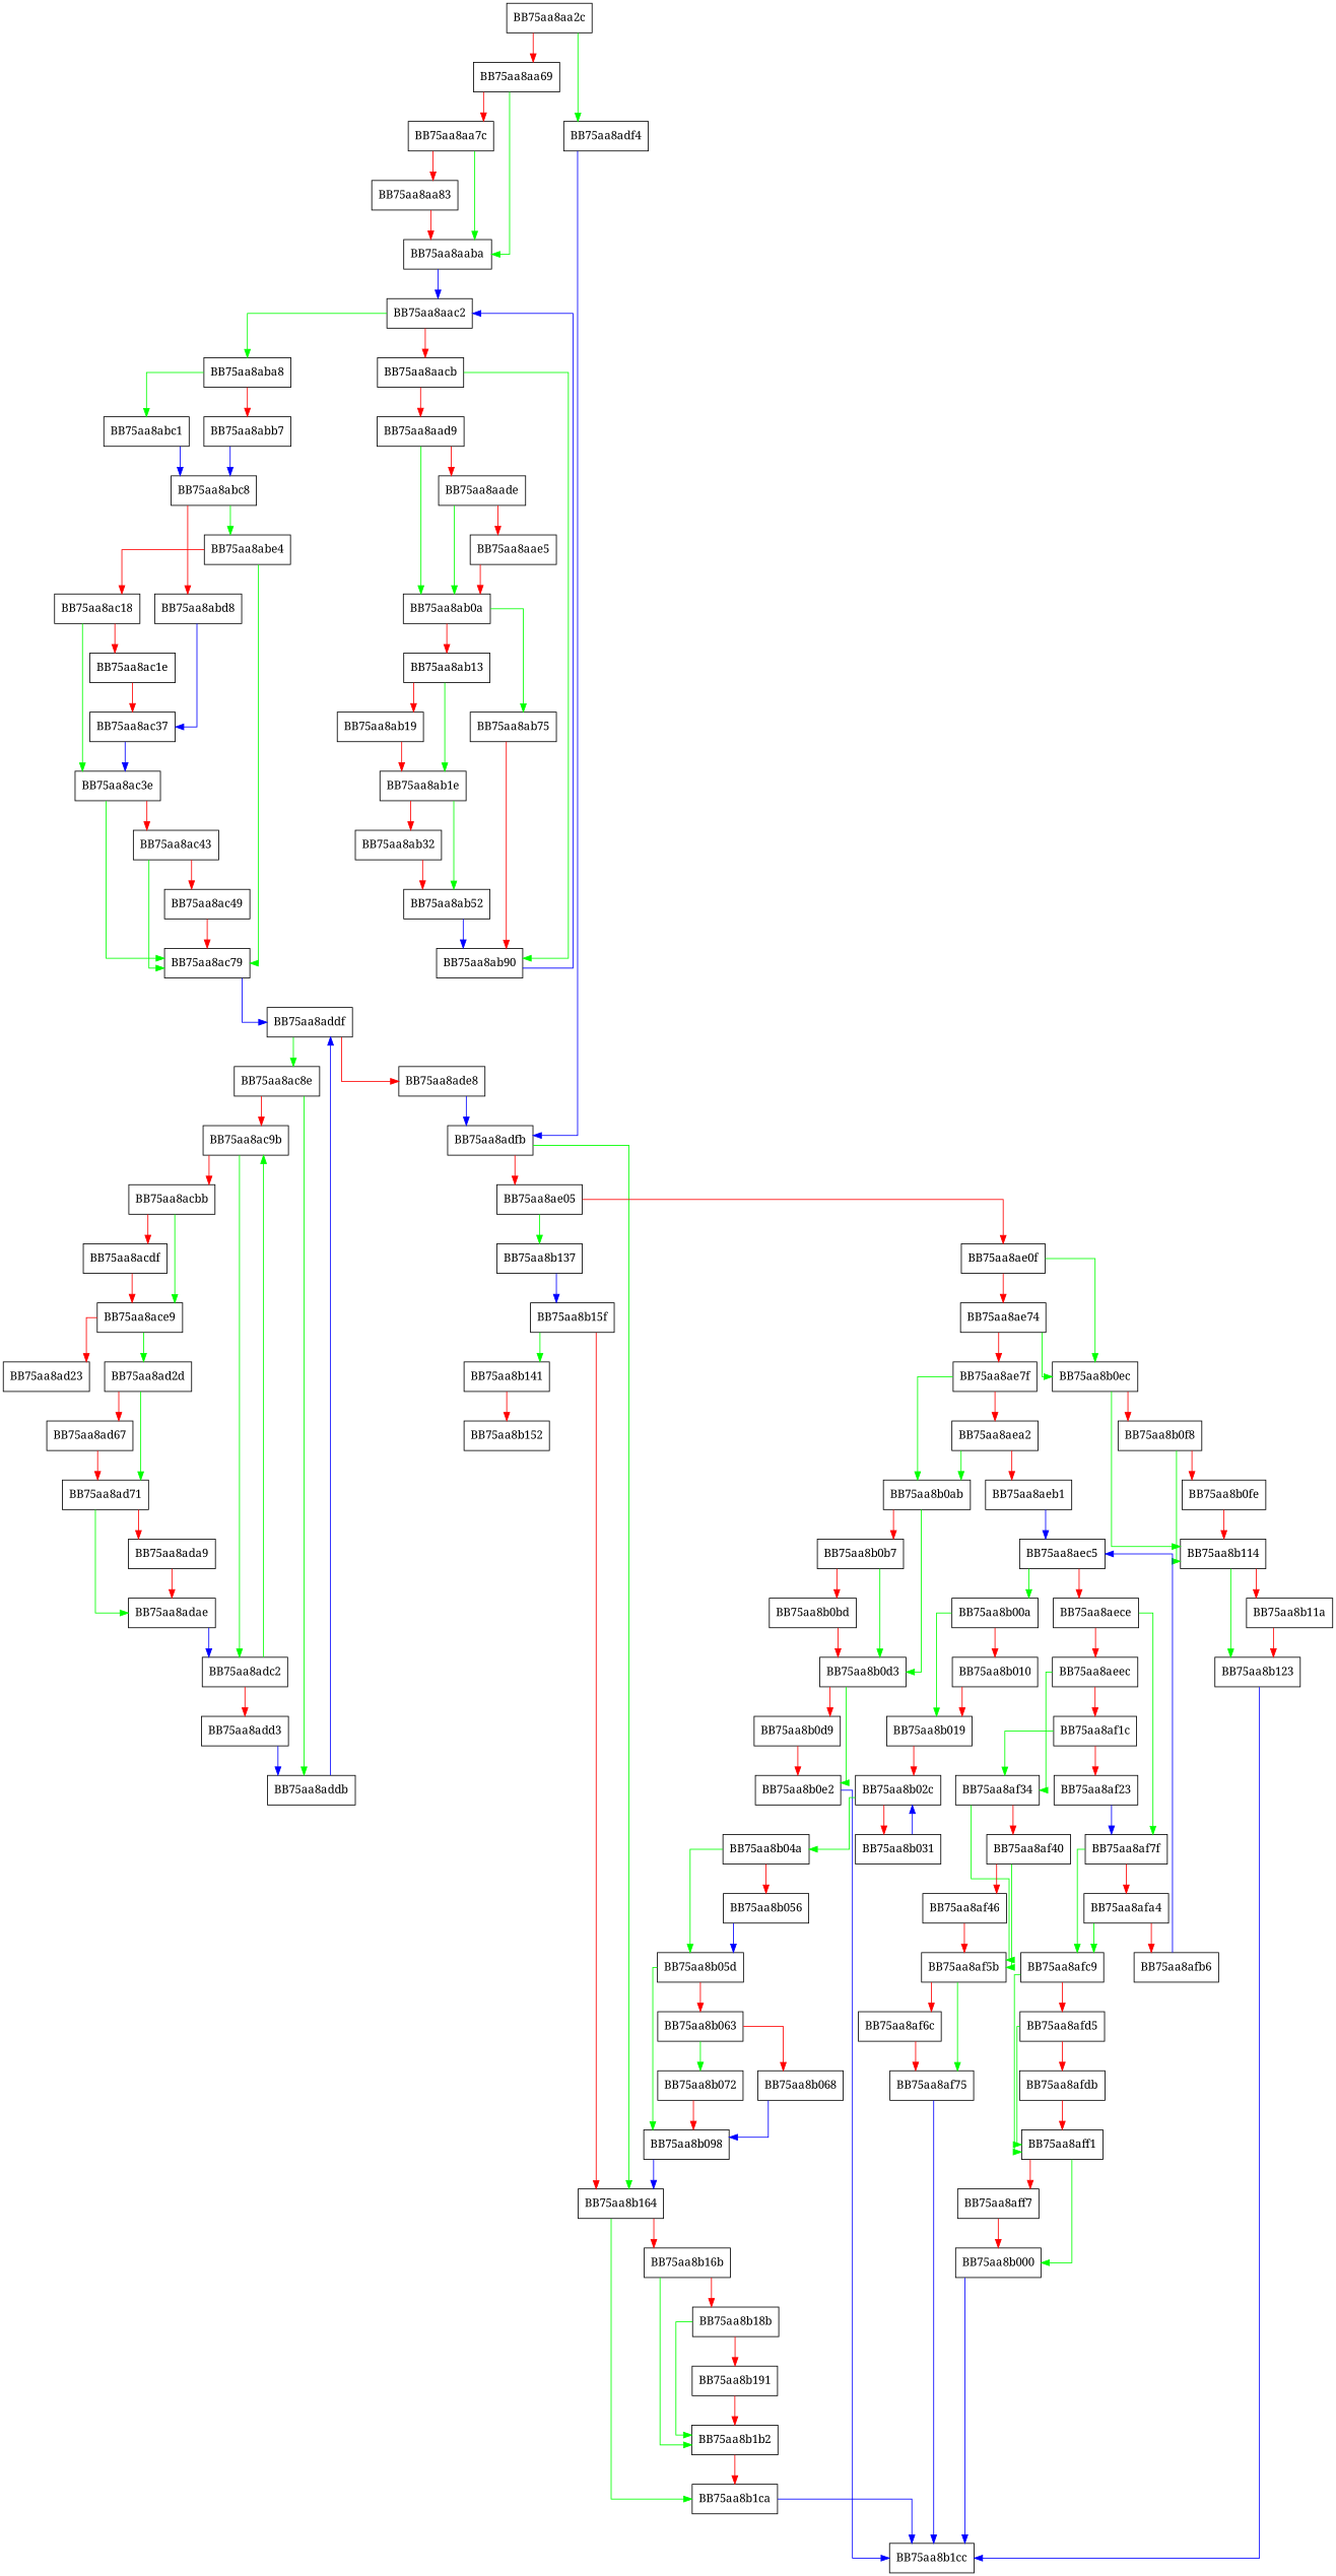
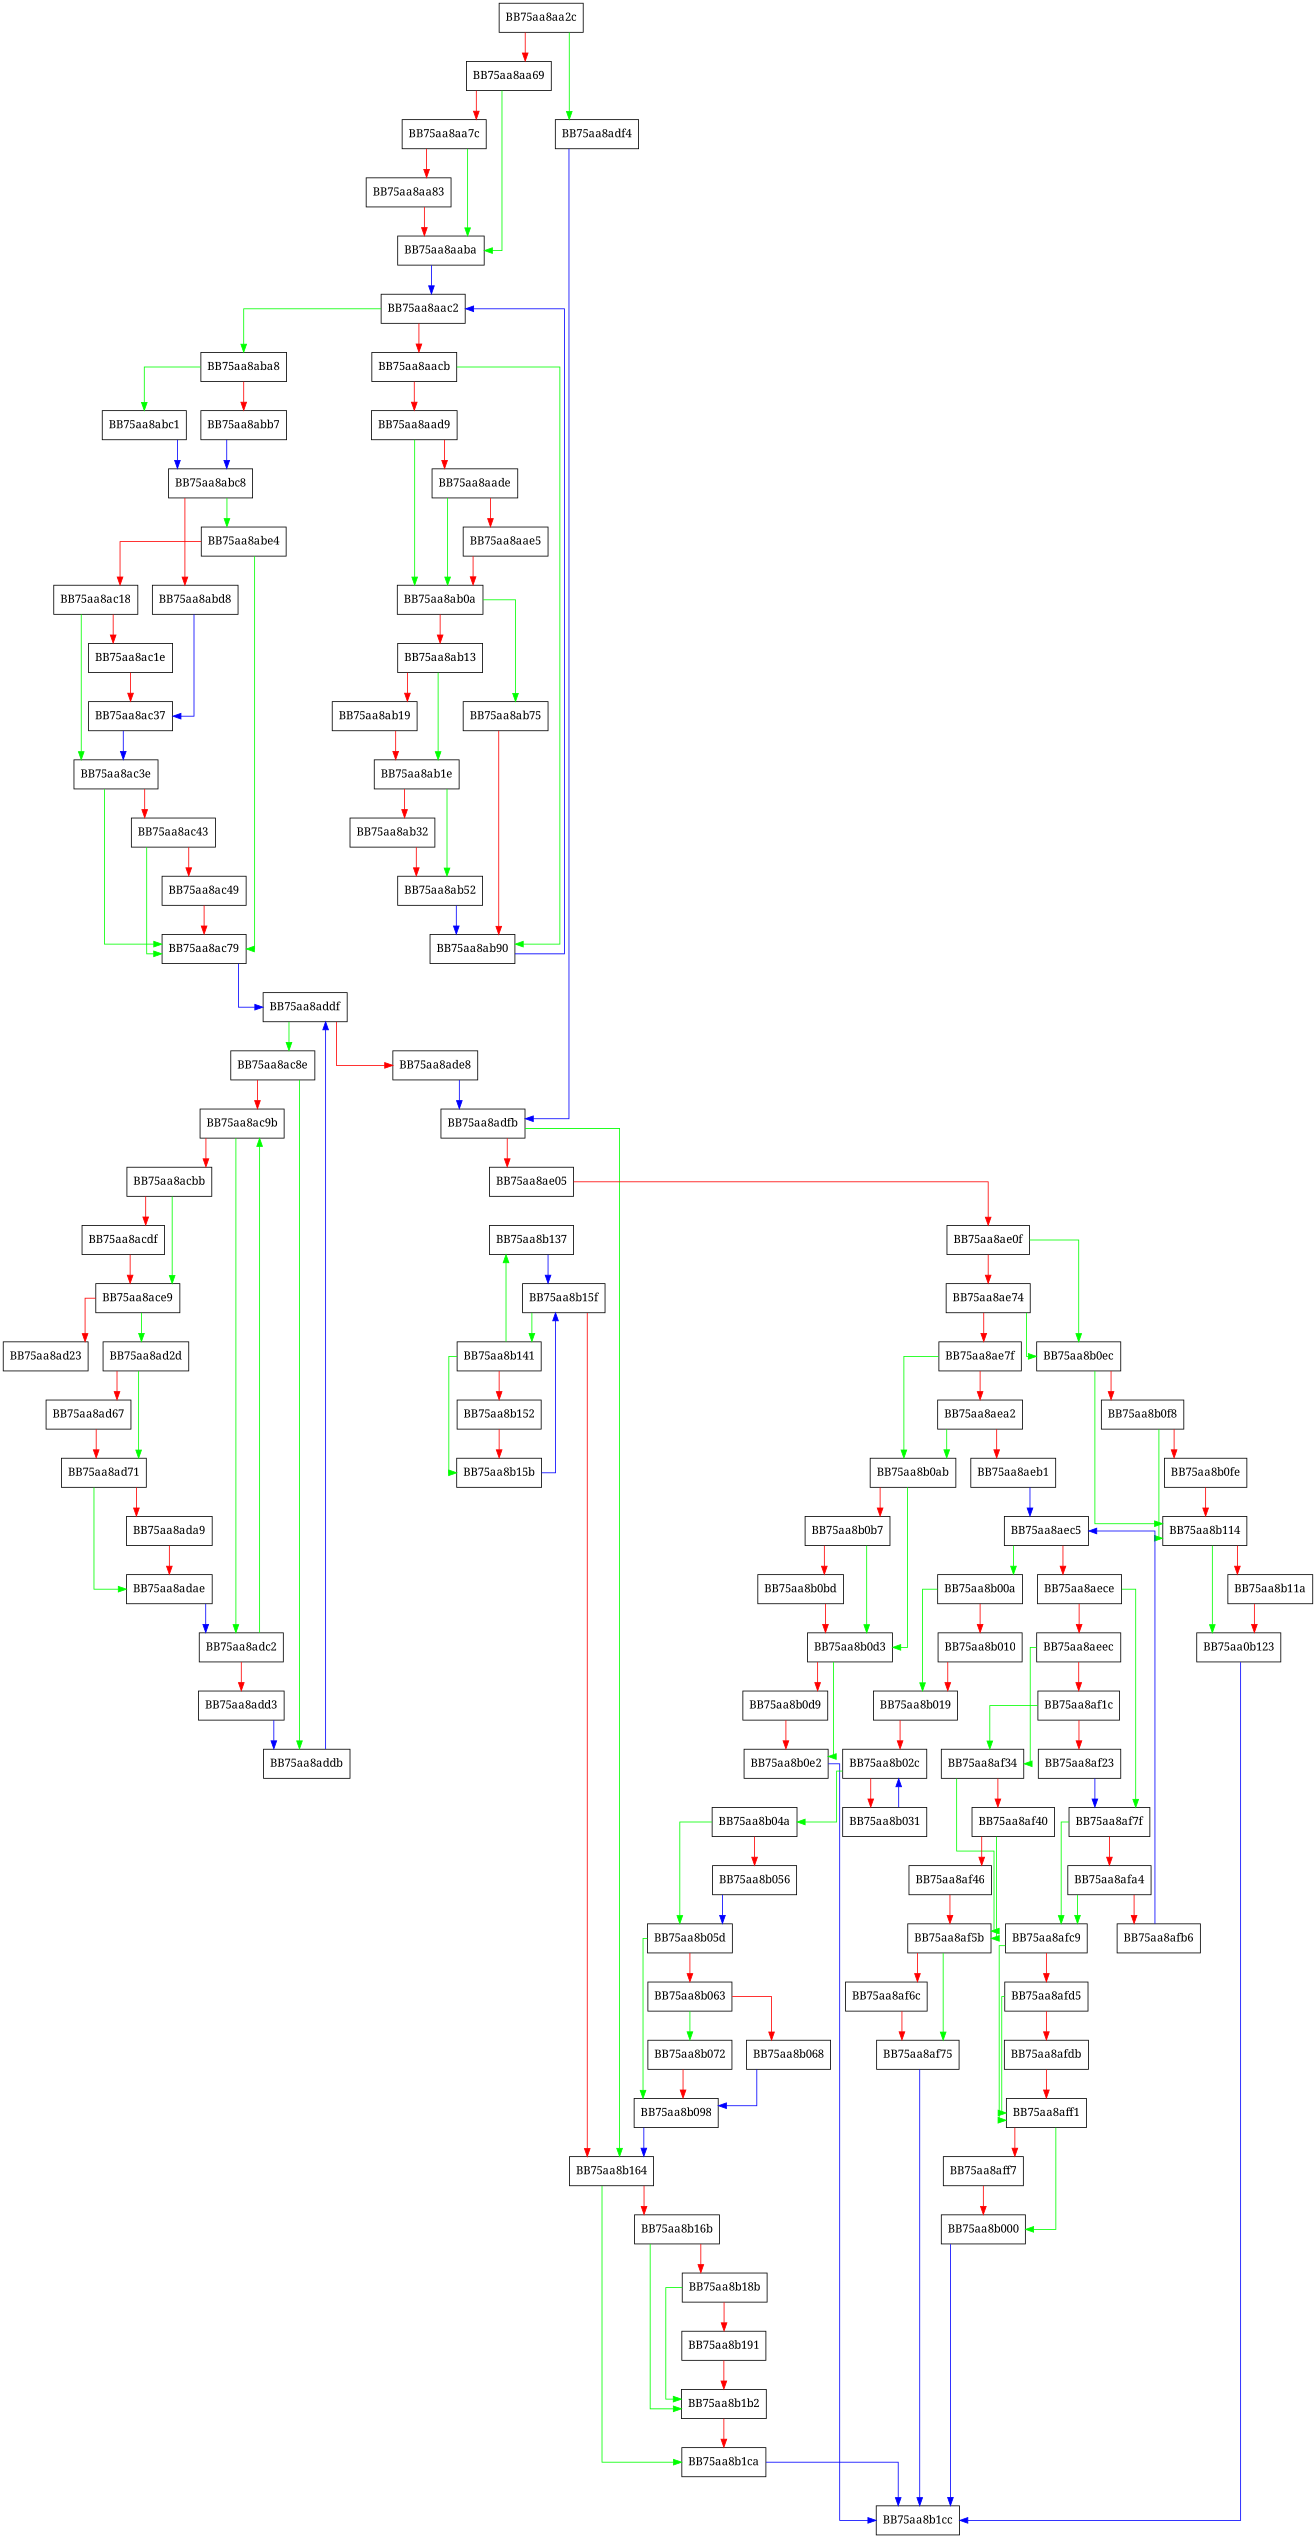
  digraph {
    fontname="Noto Serif"
    splines=ortho
    node [fontname="Noto Serif" shape=box]
    edge [color=red fontname="Noto Serif"]
    BB75aa8aa2c
    BB75aa8adf4
    BB75aa8aa69
    BB75aa8adfb
    BB75aa8aaba
    BB75aa8aa7c
    BB75aa8b164
    BB75aa8ae05
    BB75aa8aac2
    BB75aa8aa83
    BB75aa8aba8
    BB75aa8aacb
    BB75aa8abc1
    BB75aa8abb7
    BB75aa8ab90
    BB75aa8aad9
    BB75aa8abc8
    BB75aa8ab0a
    BB75aa8aade
    BB75aa8ab75
    BB75aa8ab13
    BB75aa8aae5
    BB75aa8ab1e
    BB75aa8ab19
    BB75aa8ab52
    BB75aa8ab32
    BB75aa8abe4
    BB75aa8abd8
    BB75aa8ac79
    BB75aa8ac18
    BB75aa8ac37
    BB75aa8addf
    BB75aa8ac3e
    BB75aa8ac1e
    BB75aa8ac43
    BB75aa8ac8e
    BB75aa8ade8
    BB75aa8ac49
    BB75aa8addb
    BB75aa8ac9b
    BB75aa8adc2
    BB75aa8acbb
    BB75aa8add3
    BB75aa8ace9
    BB75aa8acdf
    BB75aa8ad2d
    BB75aa8ad23
    BB75aa8ad71
    BB75aa8ad67
    BB75aa8adae
    BB75aa8ada9
    BB75aa8b1ca
    BB75aa8b16b
    BB75aa8b137
    BB75aa8ae0f
    BB75aa8b1cc
    BB75aa8b1b2
    BB75aa8b18b
    BB75aa8b15f
    BB75aa8b0ec
    BB75aa8ae74
    BB75aa8b141
    BB75aa8b114
    BB75aa8b0f8
    BB75aa8ae7f
-   BB75aa8b123
+   BB75aa8b123 [label=BB75aa0b123]
    BB75aa8b11a
    BB75aa8b0fe
    BB75aa8b0ab
    BB75aa8aea2
    BB75aa8b0d3
    BB75aa8b0b7
    BB75aa8aeb1
    BB75aa8b0e2
    BB75aa8b0d9
    BB75aa8b0bd
    BB75aa8aec5
    BB75aa8b00a
    BB75aa8aece
    BB75aa8b019
    BB75aa8b010
    BB75aa8af7f
    BB75aa8aeec
    BB75aa8b02c
    BB75aa8afc9
    BB75aa8afa4
    BB75aa8af34
    BB75aa8af1c
    BB75aa8aff1
    BB75aa8afd5
    BB75aa8afb6
    BB75aa8af5b
    BB75aa8af40
    BB75aa8af23
    BB75aa8af75
    BB75aa8af6c
    BB75aa8af46
    BB75aa8b000
    BB75aa8aff7
    BB75aa8afdb
    BB75aa8b04a
    BB75aa8b031
    BB75aa8b05d
    BB75aa8b056
    BB75aa8b098
    BB75aa8b063
    BB75aa8b072
    BB75aa8b068
+   BB75aa8b15b
    BB75aa8b152
    BB75aa8b191
    BB75aa8aa2c -> BB75aa8adf4 [color=green]
    BB75aa8aa2c -> BB75aa8aa69
    BB75aa8adf4 -> BB75aa8adfb [color=blue]
    BB75aa8aa69 -> BB75aa8aaba [color=green]
    BB75aa8aa69 -> BB75aa8aa7c
    BB75aa8adfb -> BB75aa8b164 [color=green]
    BB75aa8adfb -> BB75aa8ae05
    BB75aa8aaba -> BB75aa8aac2 [color=blue]
    BB75aa8aa7c -> BB75aa8aaba [color=green]
    BB75aa8aa7c -> BB75aa8aa83
    BB75aa8b164 -> BB75aa8b1ca [color=green]
    BB75aa8b164 -> BB75aa8b16b
-   BB75aa8ae05 -> BB75aa8b137 [color=green]
+   BB75aa8b141 -> BB75aa8b137 [color=green]
    BB75aa8ae05 -> BB75aa8ae0f
    BB75aa8aac2 -> BB75aa8aba8 [color=green]
    BB75aa8aac2 -> BB75aa8aacb
    BB75aa8aa83 -> BB75aa8aaba
    BB75aa8aba8 -> BB75aa8abc1 [color=green]
    BB75aa8aba8 -> BB75aa8abb7
    BB75aa8aacb -> BB75aa8ab90 [color=green]
    BB75aa8aacb -> BB75aa8aad9
    BB75aa8abc1 -> BB75aa8abc8 [color=blue]
    BB75aa8abb7 -> BB75aa8abc8 [color=blue]
    BB75aa8ab90 -> BB75aa8aac2 [color=blue]
    BB75aa8aad9 -> BB75aa8ab0a [color=green]
    BB75aa8aad9 -> BB75aa8aade
    BB75aa8abc8 -> BB75aa8abe4 [color=green]
    BB75aa8abc8 -> BB75aa8abd8
    BB75aa8ab0a -> BB75aa8ab75 [color=green]
    BB75aa8ab0a -> BB75aa8ab13
    BB75aa8aade -> BB75aa8ab0a [color=green]
    BB75aa8aade -> BB75aa8aae5
    BB75aa8ab75 -> BB75aa8ab90
    BB75aa8ab13 -> BB75aa8ab1e [color=green]
    BB75aa8ab13 -> BB75aa8ab19
    BB75aa8aae5 -> BB75aa8ab0a
    BB75aa8ab1e -> BB75aa8ab52 [color=green]
    BB75aa8ab1e -> BB75aa8ab32
    BB75aa8ab19 -> BB75aa8ab1e
    BB75aa8ab52 -> BB75aa8ab90 [color=blue]
    BB75aa8ab32 -> BB75aa8ab52
    BB75aa8abe4 -> BB75aa8ac79 [color=green]
    BB75aa8abe4 -> BB75aa8ac18
    BB75aa8abd8 -> BB75aa8ac37 [color=blue]
    BB75aa8ac79 -> BB75aa8addf [color=blue]
    BB75aa8ac18 -> BB75aa8ac3e [color=green]
    BB75aa8ac18 -> BB75aa8ac1e
    BB75aa8ac37 -> BB75aa8ac3e [color=blue]
    BB75aa8addf -> BB75aa8ac8e [color=green]
    BB75aa8addf -> BB75aa8ade8
    BB75aa8ac3e -> BB75aa8ac79 [color=green]
    BB75aa8ac3e -> BB75aa8ac43
    BB75aa8ac1e -> BB75aa8ac37
    BB75aa8ac43 -> BB75aa8ac79 [color=green]
    BB75aa8ac43 -> BB75aa8ac49
    BB75aa8ac8e -> BB75aa8addb [color=green]
    BB75aa8ac8e -> BB75aa8ac9b
    BB75aa8ade8 -> BB75aa8adfb [color=blue]
    BB75aa8ac49 -> BB75aa8ac79
    BB75aa8addb -> BB75aa8addf [color=blue]
    BB75aa8ac9b -> BB75aa8adc2 [color=green]
    BB75aa8ac9b -> BB75aa8acbb
    BB75aa8adc2 -> BB75aa8ac9b [color=green]
    BB75aa8adc2 -> BB75aa8add3
    BB75aa8acbb -> BB75aa8ace9 [color=green]
    BB75aa8acbb -> BB75aa8acdf
    BB75aa8add3 -> BB75aa8addb [color=blue]
    BB75aa8ace9 -> BB75aa8ad2d [color=green]
    BB75aa8ace9 -> BB75aa8ad23
    BB75aa8acdf -> BB75aa8ace9
    BB75aa8ad2d -> BB75aa8ad71 [color=green]
    BB75aa8ad2d -> BB75aa8ad67
    BB75aa8ad71 -> BB75aa8adae [color=green]
    BB75aa8ad71 -> BB75aa8ada9
    BB75aa8ad67 -> BB75aa8ad71
    BB75aa8adae -> BB75aa8adc2 [color=blue]
    BB75aa8ada9 -> BB75aa8adae
    BB75aa8b1ca -> BB75aa8b1cc [color=blue]
    BB75aa8b16b -> BB75aa8b1b2 [color=green]
    BB75aa8b16b -> BB75aa8b18b
    BB75aa8b137 -> BB75aa8b15f [color=blue]
    BB75aa8ae0f -> BB75aa8b0ec [color=green]
    BB75aa8ae0f -> BB75aa8ae74
    BB75aa8b1b2 -> BB75aa8b1ca
    BB75aa8b18b -> BB75aa8b1b2 [color=green]
    BB75aa8b18b -> BB75aa8b191
    BB75aa8b15f -> BB75aa8b164
    BB75aa8b15f -> BB75aa8b141 [color=green]
    BB75aa8b0ec -> BB75aa8b114 [color=green]
    BB75aa8b0ec -> BB75aa8b0f8
    BB75aa8ae74 -> BB75aa8b0ec [color=green]
    BB75aa8ae74 -> BB75aa8ae7f
+   BB75aa8b141 -> BB75aa8b15b [color=green]
    BB75aa8b141 -> BB75aa8b152
    BB75aa8b114 -> BB75aa8b123 [color=green]
    BB75aa8b114 -> BB75aa8b11a
    BB75aa8b0f8 -> BB75aa8b114 [color=green]
    BB75aa8b0f8 -> BB75aa8b0fe
    BB75aa8ae7f -> BB75aa8b0ab [color=green]
    BB75aa8ae7f -> BB75aa8aea2
    BB75aa8b123 -> BB75aa8b1cc [color=blue]
    BB75aa8b11a -> BB75aa8b123
    BB75aa8b0fe -> BB75aa8b114
    BB75aa8b0ab -> BB75aa8b0d3 [color=green]
    BB75aa8b0ab -> BB75aa8b0b7
    BB75aa8aea2 -> BB75aa8b0ab [color=green]
    BB75aa8aea2 -> BB75aa8aeb1
    BB75aa8b0d3 -> BB75aa8b0e2 [color=green]
    BB75aa8b0d3 -> BB75aa8b0d9
    BB75aa8b0b7 -> BB75aa8b0d3 [color=green]
    BB75aa8b0b7 -> BB75aa8b0bd
    BB75aa8aeb1 -> BB75aa8aec5 [color=blue]
    BB75aa8b0e2 -> BB75aa8b1cc [color=blue]
    BB75aa8b0d9 -> BB75aa8b0e2
    BB75aa8b0bd -> BB75aa8b0d3
    BB75aa8aec5 -> BB75aa8b00a [color=green]
    BB75aa8aec5 -> BB75aa8aece
    BB75aa8b00a -> BB75aa8b019 [color=green]
    BB75aa8b00a -> BB75aa8b010
    BB75aa8aece -> BB75aa8af7f [color=green]
    BB75aa8aece -> BB75aa8aeec
    BB75aa8b019 -> BB75aa8b02c
    BB75aa8b010 -> BB75aa8b019
    BB75aa8af7f -> BB75aa8afc9 [color=green]
    BB75aa8af7f -> BB75aa8afa4
    BB75aa8aeec -> BB75aa8af34 [color=green]
    BB75aa8aeec -> BB75aa8af1c
    BB75aa8b02c -> BB75aa8b04a [color=green]
    BB75aa8b02c -> BB75aa8b031
    BB75aa8afc9 -> BB75aa8aff1 [color=green]
    BB75aa8afc9 -> BB75aa8afd5
    BB75aa8afa4 -> BB75aa8afc9 [color=green]
    BB75aa8afa4 -> BB75aa8afb6
    BB75aa8af34 -> BB75aa8af5b [color=green]
    BB75aa8af34 -> BB75aa8af40
    BB75aa8af1c -> BB75aa8af34 [color=green]
    BB75aa8af1c -> BB75aa8af23
    BB75aa8aff1 -> BB75aa8b000 [color=green]
    BB75aa8aff1 -> BB75aa8aff7
    BB75aa8afd5 -> BB75aa8aff1 [color=green]
    BB75aa8afd5 -> BB75aa8afdb
    BB75aa8afb6 -> BB75aa8aec5 [color=blue]
    BB75aa8af5b -> BB75aa8af75 [color=green]
    BB75aa8af5b -> BB75aa8af6c
    BB75aa8af40 -> BB75aa8af5b [color=green]
    BB75aa8af40 -> BB75aa8af46
    BB75aa8af23 -> BB75aa8af7f [color=blue]
    BB75aa8af75 -> BB75aa8b1cc [color=blue]
    BB75aa8af6c -> BB75aa8af75
    BB75aa8af46 -> BB75aa8af5b
    BB75aa8b000 -> BB75aa8b1cc [color=blue]
    BB75aa8aff7 -> BB75aa8b000
    BB75aa8afdb -> BB75aa8aff1
    BB75aa8b04a -> BB75aa8b05d [color=green]
    BB75aa8b04a -> BB75aa8b056
    BB75aa8b031 -> BB75aa8b02c [color=blue]
    BB75aa8b05d -> BB75aa8b098 [color=green]
    BB75aa8b05d -> BB75aa8b063
    BB75aa8b056 -> BB75aa8b05d [color=blue]
    BB75aa8b098 -> BB75aa8b164 [color=blue]
    BB75aa8b063 -> BB75aa8b072 [color=green]
    BB75aa8b063 -> BB75aa8b068
    BB75aa8b072 -> BB75aa8b098
    BB75aa8b068 -> BB75aa8b098 [color=blue]
+   BB75aa8b15b -> BB75aa8b15f [color=blue]
+   BB75aa8b152 -> BB75aa8b15b
    BB75aa8b191 -> BB75aa8b1b2
  }
